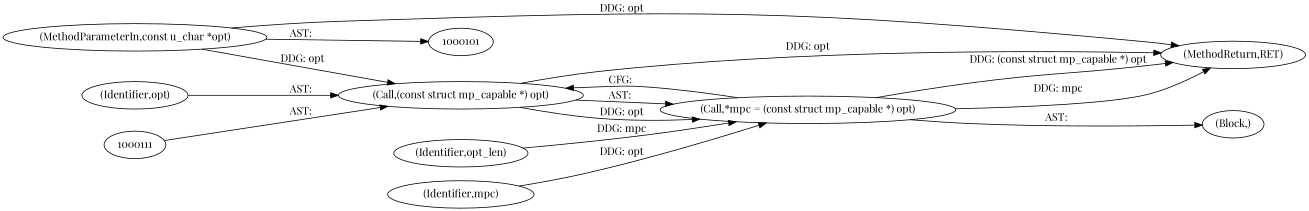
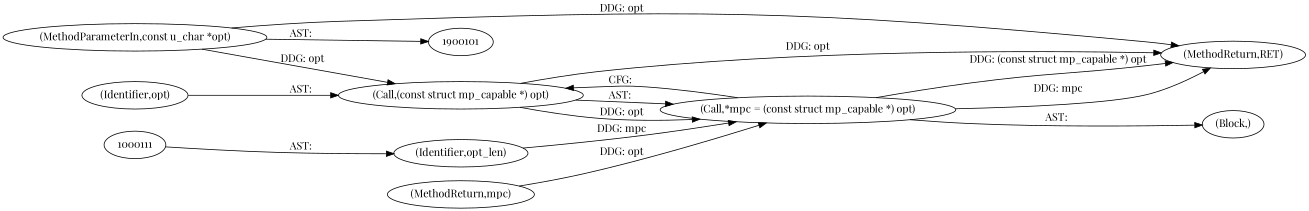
  digraph {
    fontname="Playfair Display"
    rankdir=LR
    node [fontname="Playfair Display"]
    edge [fontname="Playfair Display"]
    n1 [label="(MethodParameterIn,const u_char *opt)"]
    n2 [label="(Call,(const struct mp_capable *) opt)"]
    n3 [label="(MethodReturn,RET)"]
-   1000101
+   1000101 [label=1900101]
    n5 [label="(Call,*mpc = (const struct mp_capable *) opt)"]
    n6 [label="(Block,)"]
    n7 [label="(Identifier,opt)"]
    n8 [label="(Identifier,opt_len)"]
-   n9 [label="(Identifier,mpc)"]
+   n9 [label="(MethodReturn,mpc)"]
    1000111
    n1 -> n2 [label="DDG: opt"]
    n1 -> n3 [label="DDG: opt"]
    n1 -> 1000101 [label="AST: "]
    n2 -> n3 [label="DDG: opt"]
    n2 -> n5 [label="AST: "]
    n2 -> n5 [label="DDG: opt"]
    n5 -> n2 [label="CFG: "]
    n5 -> n3 [label="DDG: mpc"]
    n5 -> n3 [label="DDG: (const struct mp_capable *) opt"]
    n5 -> n6 [label="AST: "]
    n7 -> n2 [label="AST: "]
    n8 -> n5 [label="DDG: mpc"]
    n9 -> n5 [label="DDG: opt"]
-   1000111 -> n2 [label="AST: "]
+   1000111 -> n8 [label="AST: "]
  }
